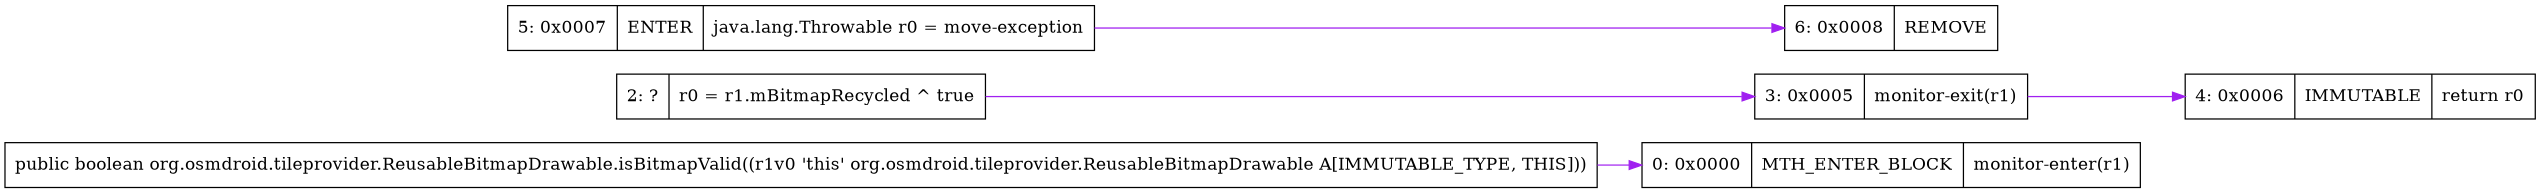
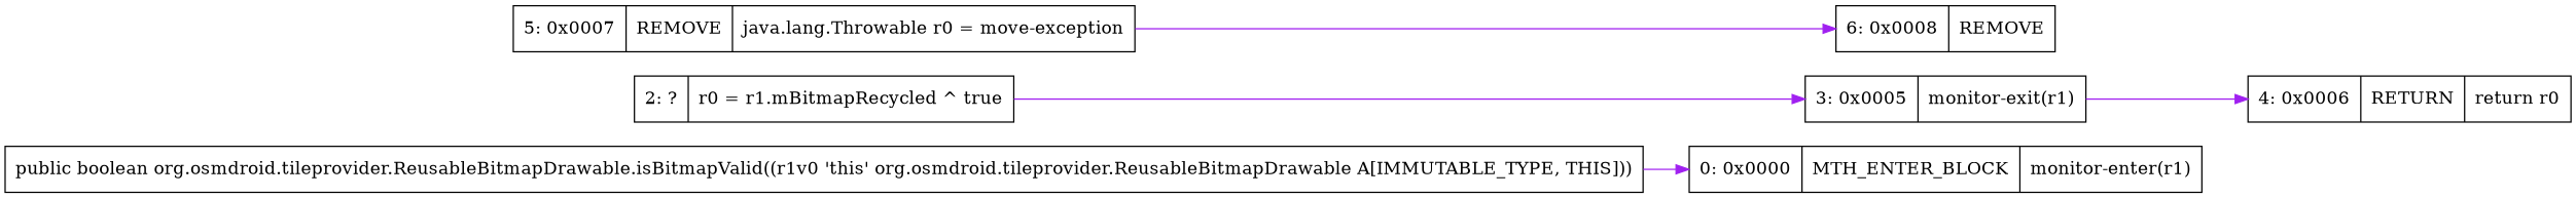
  digraph {
    rankdir=LR
    node [shape=record]
    edge [color=purple]
    n1 [label="{0\:\ 0x0000|MTH_ENTER_BLOCK\l|monitor\-enter(r1)\l}"]
    n2 [label="{2\:\ ?|r0 = r1.mBitmapRecycled ^ true\l}"]
    n3 [label="{3\:\ 0x0005|monitor\-exit(r1)\l}"]
-   n4 [label="{5\:\ 0x0007|ENTER\l|java.lang.Throwable r0 = move\-exception\l}"]
+   n4 [label="{5\:\ 0x0007|REMOVE\l|java.lang.Throwable r0 = move\-exception\l}"]
    n5 [label="{6\:\ 0x0008|REMOVE\l}"]
-   n6 [label="{4\:\ 0x0006|IMMUTABLE\l|return r0\l}"]
+   n6 [label="{4\:\ 0x0006|RETURN\l|return r0\l}"]
    n7 [label="{public boolean org.osmdroid.tileprovider.ReusableBitmapDrawable.isBitmapValid((r1v0 'this' org.osmdroid.tileprovider.ReusableBitmapDrawable A[IMMUTABLE_TYPE, THIS])) }"]
    n2 -> n3
    n3 -> n6
    n4 -> n5
    n7 -> n1
  }
